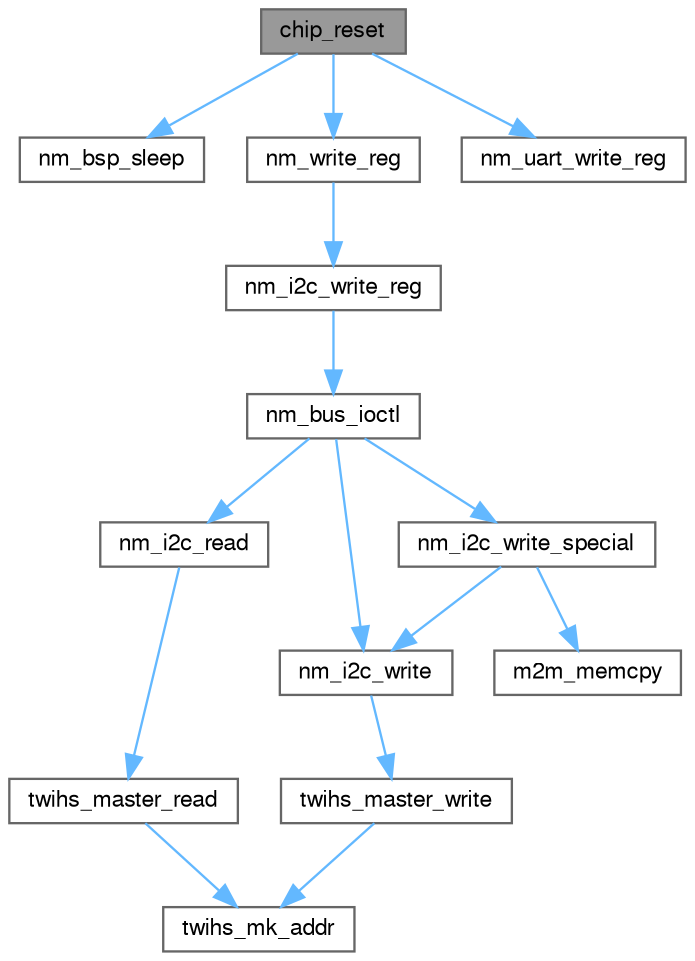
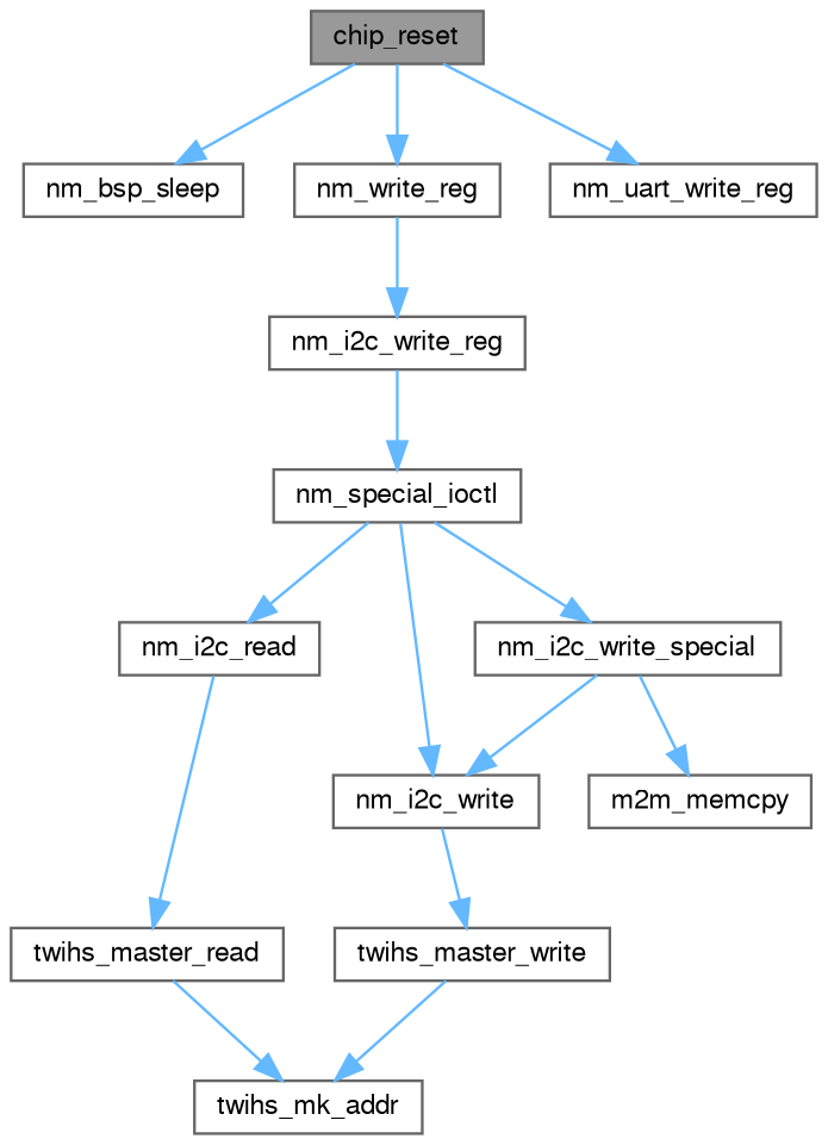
  digraph {
    rankdir=TB
    node [color=grey40 fillcolor=white fontname=FreeSans fontsize=10 shape=box style=filled]
    edge [color=steelblue1 fontname=FreeSans fontsize=10 labelfontname=FreeSans labelfontsize=10 style=solid]
    n1 [color=gray40 fillcolor=grey60 fontcolor=black height=0.2 label=chip_reset width=0.4]
    n2 [height=0.2 label=nm_bsp_sleep width=0.4]
    n3 [height=0.2 label=nm_write_reg width=0.4]
    n4 [height=0.2 label=nm_uart_write_reg width=0.4]
    n5 [height=0.2 label=nm_i2c_write_reg width=0.4]
-   n6 [height=0.2 label=nm_bus_ioctl width=0.4]
+   n6 [height=0.2 label=nm_special_ioctl width=0.4]
    n7 [height=0.2 label=nm_i2c_read width=0.4]
    n8 [height=0.2 label=nm_i2c_write width=0.4]
    n9 [height=0.2 label=nm_i2c_write_special width=0.4]
    n10 [height=0.2 label=twihs_master_read width=0.4]
    n11 [height=0.2 label=twihs_master_write width=0.4]
    n12 [height=0.2 label=m2m_memcpy width=0.4]
    n13 [height=0.2 label=twihs_mk_addr width=0.4]
    n1 -> n2
    n1 -> n3
    n1 -> n4
    n3 -> n5
    n5 -> n6
    n6 -> n7
    n6 -> n8
    n6 -> n9
    n7 -> n10
    n8 -> n11
    n9 -> n8
    n9 -> n12
    n10 -> n13
    n11 -> n13
  }
